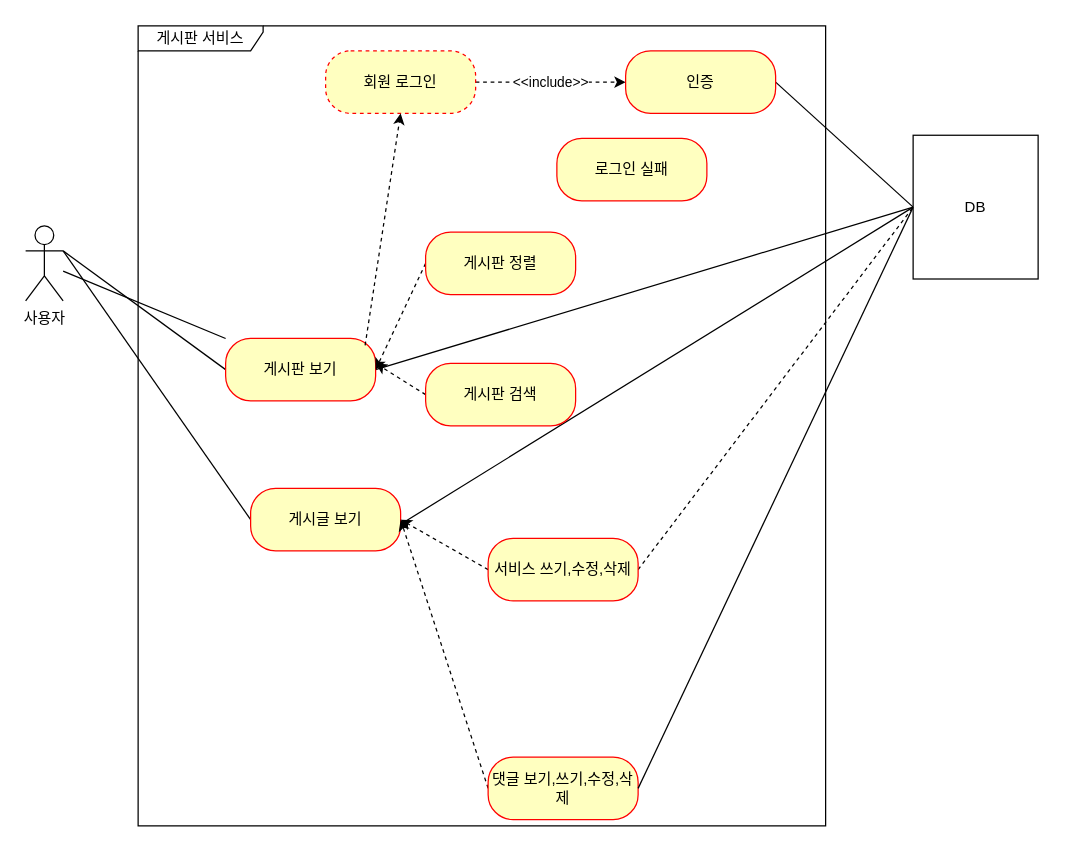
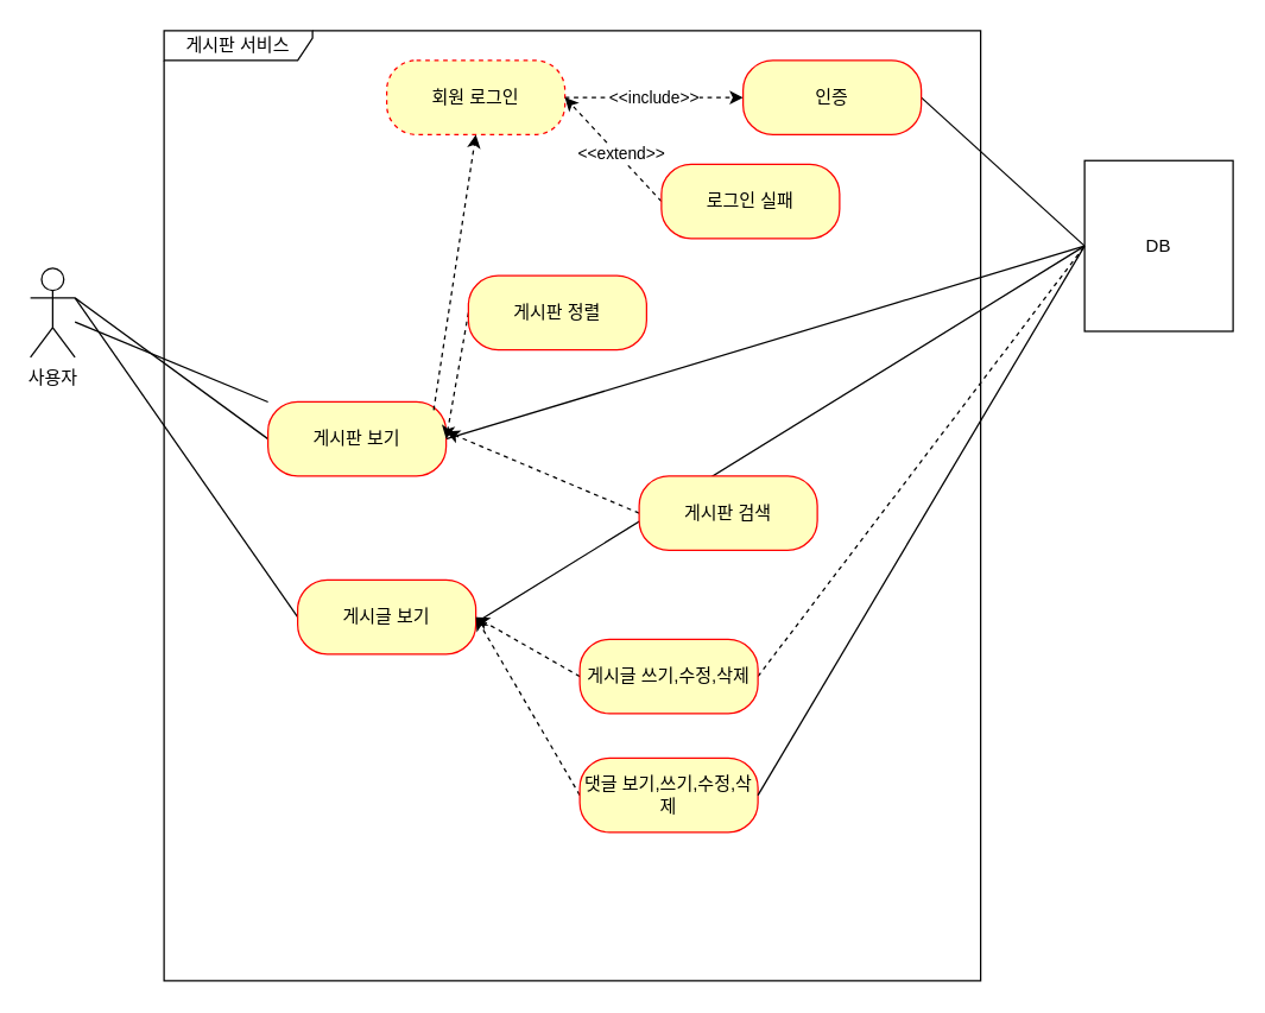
  <mxCell id="0" />
  <mxCell id="1" parent="0" />
  <mxCell id="2" style="rounded=0;orthogonalLoop=1;jettySize=auto;html=1;entryX=0;entryY=0.5;entryDx=0;entryDy=0;endArrow=none;endFill=0;" edge="1" parent="1" target="8"><mxGeometry relative="1" as="geometry"><mxPoint x="50" y="200" as="sourcePoint" /></mxGeometry></mxCell>
  <mxCell id="3" style="rounded=0;orthogonalLoop=1;jettySize=auto;html=1;entryX=0;entryY=0.5;entryDx=0;entryDy=0;endArrow=none;endFill=0;" edge="1" parent="1" target="10"><mxGeometry relative="1" as="geometry"><mxPoint x="50" y="200" as="sourcePoint" /></mxGeometry></mxCell>
  <mxCell id="4" style="rounded=0;orthogonalLoop=1;jettySize=auto;html=1;endArrow=none;endFill=0;" edge="1" parent="1" source="5" target="8"><mxGeometry relative="1" as="geometry" /></mxCell>
  <mxCell id="5" value="사용자&lt;div&gt;&lt;br&gt;&lt;/div&gt;" style="shape=umlActor;verticalLabelPosition=bottom;verticalAlign=top;html=1;" vertex="1" parent="1"><mxGeometry x="20" y="180" width="30" height="60" as="geometry" /></mxCell>
  <mxCell id="6" value="게시판 서비스" style="shape=umlFrame;whiteSpace=wrap;html=1;pointerEvents=0;width=100;height=20;" vertex="1" parent="1"><mxGeometry x="110" y="20" width="550" height="640" as="geometry" /></mxCell>
  <mxCell id="7" style="rounded=0;orthogonalLoop=1;jettySize=auto;html=1;exitX=1;exitY=0.5;exitDx=0;exitDy=0;endArrow=none;endFill=0;entryX=0;entryY=0.5;entryDx=0;entryDy=0;" edge="1" parent="1" source="8" target="28"><mxGeometry relative="1" as="geometry"><mxPoint x="750" y="170" as="targetPoint" /></mxGeometry></mxCell>
  <mxCell id="8" value="게시판 보기" style="rounded=1;whiteSpace=wrap;html=1;arcSize=40;fontColor=#000000;fillColor=#ffffc0;strokeColor=#ff0000;" vertex="1" parent="1"><mxGeometry x="180" y="270" width="120" height="50" as="geometry" /></mxCell>
  <mxCell id="9" style="rounded=0;orthogonalLoop=1;jettySize=auto;html=1;exitX=1;exitY=0.5;exitDx=0;exitDy=0;entryX=0;entryY=0.5;entryDx=0;entryDy=0;endArrow=none;endFill=0;" edge="1" parent="1" target="28"><mxGeometry relative="1" as="geometry"><mxPoint x="320" y="418.75" as="sourcePoint" /><mxPoint x="750" y="171.25" as="targetPoint" /></mxGeometry></mxCell>
  <mxCell id="10" value="게시글 보기" style="rounded=1;whiteSpace=wrap;html=1;arcSize=40;fontColor=#000000;fillColor=#ffffc0;strokeColor=#ff0000;" vertex="1" parent="1"><mxGeometry x="200" y="390" width="120" height="50" as="geometry" /></mxCell>
  <mxCell id="11" value="&amp;lt;&amp;lt;include&amp;gt;&amp;gt;" style="edgeStyle=orthogonalEdgeStyle;rounded=0;orthogonalLoop=1;jettySize=auto;html=1;exitX=1;exitY=0.5;exitDx=0;exitDy=0;entryX=0;entryY=0.5;entryDx=0;entryDy=0;dashed=1;" edge="1" parent="1" source="12" target="14"><mxGeometry relative="1" as="geometry"><mxPoint as="offset" /></mxGeometry></mxCell>
  <mxCell id="12" value="회원 로그인" style="rounded=1;whiteSpace=wrap;html=1;arcSize=40;fontColor=#000000;fillColor=#ffffc0;strokeColor=#ff0000;dashed=1;" vertex="1" parent="1"><mxGeometry x="260" y="40" width="120" height="50" as="geometry" /></mxCell>
  <mxCell id="13" style="rounded=0;orthogonalLoop=1;jettySize=auto;html=1;exitX=1;exitY=0.5;exitDx=0;exitDy=0;entryX=0;entryY=0.5;entryDx=0;entryDy=0;endArrow=none;endFill=0;" edge="1" parent="1" source="14" target="28"><mxGeometry relative="1" as="geometry" /></mxCell>
  <mxCell id="14" value="인증" style="rounded=1;whiteSpace=wrap;html=1;arcSize=40;fontColor=#000000;fillColor=#ffffc0;strokeColor=#ff0000;" vertex="1" parent="1"><mxGeometry x="500" y="40" width="120" height="50" as="geometry" /></mxCell>
+ <mxCell id="15" style="rounded=0;orthogonalLoop=1;jettySize=auto;html=1;exitX=0;exitY=0.5;exitDx=0;exitDy=0;entryX=1;entryY=0.5;entryDx=0;entryDy=0;dashed=1;" edge="1" parent="1" source="17" target="12"><mxGeometry relative="1" as="geometry" /></mxCell>
+ <mxCell id="16" value="&amp;lt;&amp;lt;extend&amp;gt;&amp;gt;" style="edgeLabel;html=1;align=center;verticalAlign=middle;resizable=0;points=[];" vertex="1" connectable="0" parent="15"><mxGeometry x="-0.1" y="-2" relative="1" as="geometry"><mxPoint as="offset" /></mxGeometry></mxCell>
  <mxCell id="17" value="로그인 실패" style="rounded=1;whiteSpace=wrap;html=1;arcSize=40;fontColor=#000000;fillColor=#ffffc0;strokeColor=#ff0000;" vertex="1" parent="1"><mxGeometry x="445" y="110" width="120" height="50" as="geometry" /></mxCell>
  <mxCell id="18" style="rounded=0;orthogonalLoop=1;jettySize=auto;html=1;exitX=0;exitY=0.5;exitDx=0;exitDy=0;entryX=1;entryY=0.5;entryDx=0;entryDy=0;dashed=1;" edge="1" parent="1" source="19" target="8"><mxGeometry relative="1" as="geometry" /></mxCell>
- <mxCell id="19" value="게시판 정렬" style="rounded=1;whiteSpace=wrap;html=1;arcSize=40;fontColor=#000000;fillColor=#ffffc0;strokeColor=#ff0000;" vertex="1" parent="1"><mxGeometry x="340" y="185" width="120" height="50" as="geometry" /></mxCell>
+ <mxCell id="19" value="게시판 정렬" style="rounded=1;whiteSpace=wrap;html=1;arcSize=40;fontColor=#000000;fillColor=#ffffc0;strokeColor=#ff0000;" vertex="1" parent="1"><mxGeometry x="315" y="185" width="120" height="50" as="geometry" /></mxCell>
  <mxCell id="20" style="rounded=0;orthogonalLoop=1;jettySize=auto;html=1;exitX=0;exitY=0.5;exitDx=0;exitDy=0;dashed=1;" edge="1" parent="1" source="21"><mxGeometry relative="1" as="geometry"><mxPoint x="300" y="290" as="targetPoint" /></mxGeometry></mxCell>
- <mxCell id="21" value="게시판 검색" style="rounded=1;whiteSpace=wrap;html=1;arcSize=40;fontColor=#000000;fillColor=#ffffc0;strokeColor=#ff0000;" vertex="1" parent="1"><mxGeometry x="340" y="290" width="120" height="50" as="geometry" /></mxCell>
+ <mxCell id="21" value="게시판 검색" style="rounded=1;whiteSpace=wrap;html=1;arcSize=40;fontColor=#000000;fillColor=#ffffc0;strokeColor=#ff0000;" vertex="1" parent="1"><mxGeometry x="430" y="320" width="120" height="50" as="geometry" /></mxCell>
  <mxCell id="22" style="rounded=0;orthogonalLoop=1;jettySize=auto;html=1;exitX=0;exitY=0.5;exitDx=0;exitDy=0;entryX=1;entryY=0.5;entryDx=0;entryDy=0;dashed=1;" edge="1" parent="1" source="24" target="10"><mxGeometry relative="1" as="geometry" /></mxCell>
  <mxCell id="23" style="rounded=0;orthogonalLoop=1;jettySize=auto;html=1;exitX=1;exitY=0.5;exitDx=0;exitDy=0;entryX=0;entryY=0.5;entryDx=0;entryDy=0;endArrow=none;endFill=0;dashed=1;" edge="1" parent="1" source="24" target="28"><mxGeometry relative="1" as="geometry"><mxPoint x="740" y="180" as="targetPoint" /></mxGeometry></mxCell>
- <mxCell id="24" value="서비스 쓰기,수정,삭제" style="rounded=1;whiteSpace=wrap;html=1;arcSize=40;fontColor=#000000;fillColor=#ffffc0;strokeColor=#ff0000;" vertex="1" parent="1"><mxGeometry x="390" y="430" width="120" height="50" as="geometry" /></mxCell>
+ <mxCell id="24" value="게시글 쓰기,수정,삭제" style="rounded=1;whiteSpace=wrap;html=1;arcSize=40;fontColor=#000000;fillColor=#ffffc0;strokeColor=#ff0000;" vertex="1" parent="1"><mxGeometry x="390" y="430" width="120" height="50" as="geometry" /></mxCell>
  <mxCell id="25" style="rounded=0;orthogonalLoop=1;jettySize=auto;html=1;exitX=0;exitY=0.5;exitDx=0;exitDy=0;entryX=1;entryY=0.5;entryDx=0;entryDy=0;dashed=1;" edge="1" parent="1" source="26" target="10"><mxGeometry relative="1" as="geometry" /></mxCell>
- <mxCell id="26" value="댓글 보기,쓰기,수정,삭제" style="rounded=1;whiteSpace=wrap;html=1;arcSize=40;fontColor=#000000;fillColor=#ffffc0;strokeColor=#ff0000;" vertex="1" parent="1"><mxGeometry x="390" y="605" width="120" height="50" as="geometry" /></mxCell>
+ <mxCell id="26" value="댓글 보기,쓰기,수정,삭제" style="rounded=1;whiteSpace=wrap;html=1;arcSize=40;fontColor=#000000;fillColor=#ffffc0;strokeColor=#ff0000;" vertex="1" parent="1"><mxGeometry x="390" y="510" width="120" height="50" as="geometry" /></mxCell>
  <mxCell id="27" style="rounded=0;orthogonalLoop=1;jettySize=auto;html=1;exitX=0.93;exitY=0.111;exitDx=0;exitDy=0;entryX=0.5;entryY=1;entryDx=0;entryDy=0;exitPerimeter=0;dashed=1;" edge="1" parent="1" source="8" target="12"><mxGeometry relative="1" as="geometry" /></mxCell>
  <mxCell id="28" value="DB" style="html=1;dropTarget=0;whiteSpace=wrap;" vertex="1" parent="1"><mxGeometry x="730" y="107.5" width="100" height="115" as="geometry" /></mxCell>
  <mxCell id="29" style="rounded=0;orthogonalLoop=1;jettySize=auto;html=1;exitX=1;exitY=0.5;exitDx=0;exitDy=0;entryX=0;entryY=0.5;entryDx=0;entryDy=0;endArrow=none;endFill=0;" edge="1" parent="1" source="26" target="28"><mxGeometry relative="1" as="geometry" /></mxCell>
